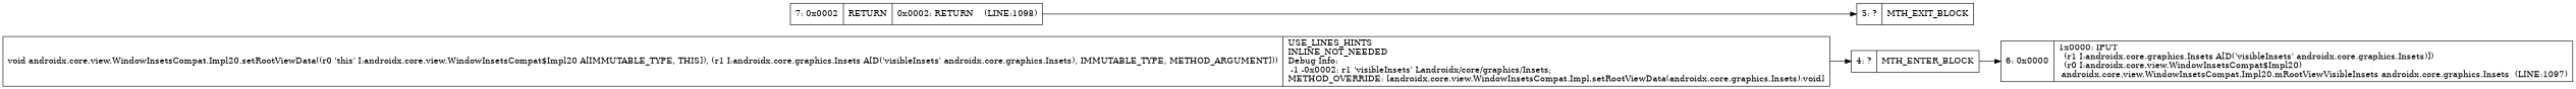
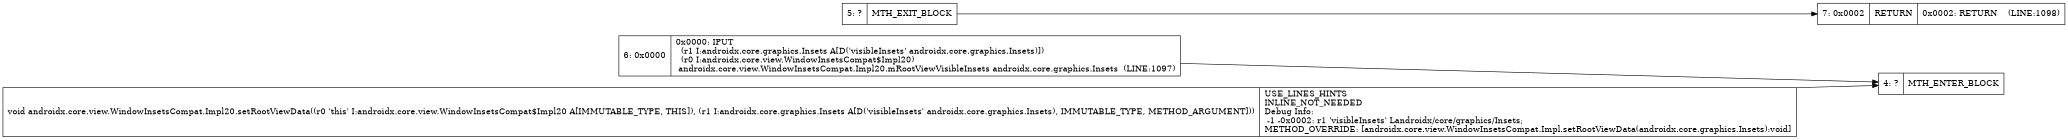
  digraph {
    rankdir=LR
    node [shape=record]
    n1 [label="{4\:\ ?|MTH_ENTER_BLOCK\l}"]
-   n2 [label="{6\:\ 0x0000|1x0000: IPUT  \l  (r1 I:androidx.core.graphics.Insets A[D('visibleInsets' androidx.core.graphics.Insets)])\l  (r0 I:androidx.core.view.WindowInsetsCompat$Impl20)\l androidx.core.view.WindowInsetsCompat.Impl20.mRootViewVisibleInsets androidx.core.graphics.Insets  (LINE:1097)\l}"]
+   n2 [label="{6\:\ 0x0000|0x0000: IPUT  \l  (r1 I:androidx.core.graphics.Insets A[D('visibleInsets' androidx.core.graphics.Insets)])\l  (r0 I:androidx.core.view.WindowInsetsCompat$Impl20)\l androidx.core.view.WindowInsetsCompat.Impl20.mRootViewVisibleInsets androidx.core.graphics.Insets  (LINE:1097)\l}"]
    n3 [label="{7\:\ 0x0002|RETURN\l|0x0002: RETURN    (LINE:1098)\l}"]
    n4 [label="{5\:\ ?|MTH_EXIT_BLOCK\l}"]
    n5 [label="{void androidx.core.view.WindowInsetsCompat.Impl20.setRootViewData((r0 'this' I:androidx.core.view.WindowInsetsCompat$Impl20 A[IMMUTABLE_TYPE, THIS]), (r1 I:androidx.core.graphics.Insets A[D('visibleInsets' androidx.core.graphics.Insets), IMMUTABLE_TYPE, METHOD_ARGUMENT]))  | USE_LINES_HINTS\lINLINE_NOT_NEEDED\lDebug Info:\l  \-1 \-0x0002: r1 'visibleInsets' Landroidx\/core\/graphics\/Insets;\lMETHOD_OVERRIDE: [androidx.core.view.WindowInsetsCompat.Impl.setRootViewData(androidx.core.graphics.Insets):void]\l}"]
-   n1 -> n2
-   n3 -> n4
+   n2 -> n1
+   n4 -> n3
    n5 -> n1
  }
